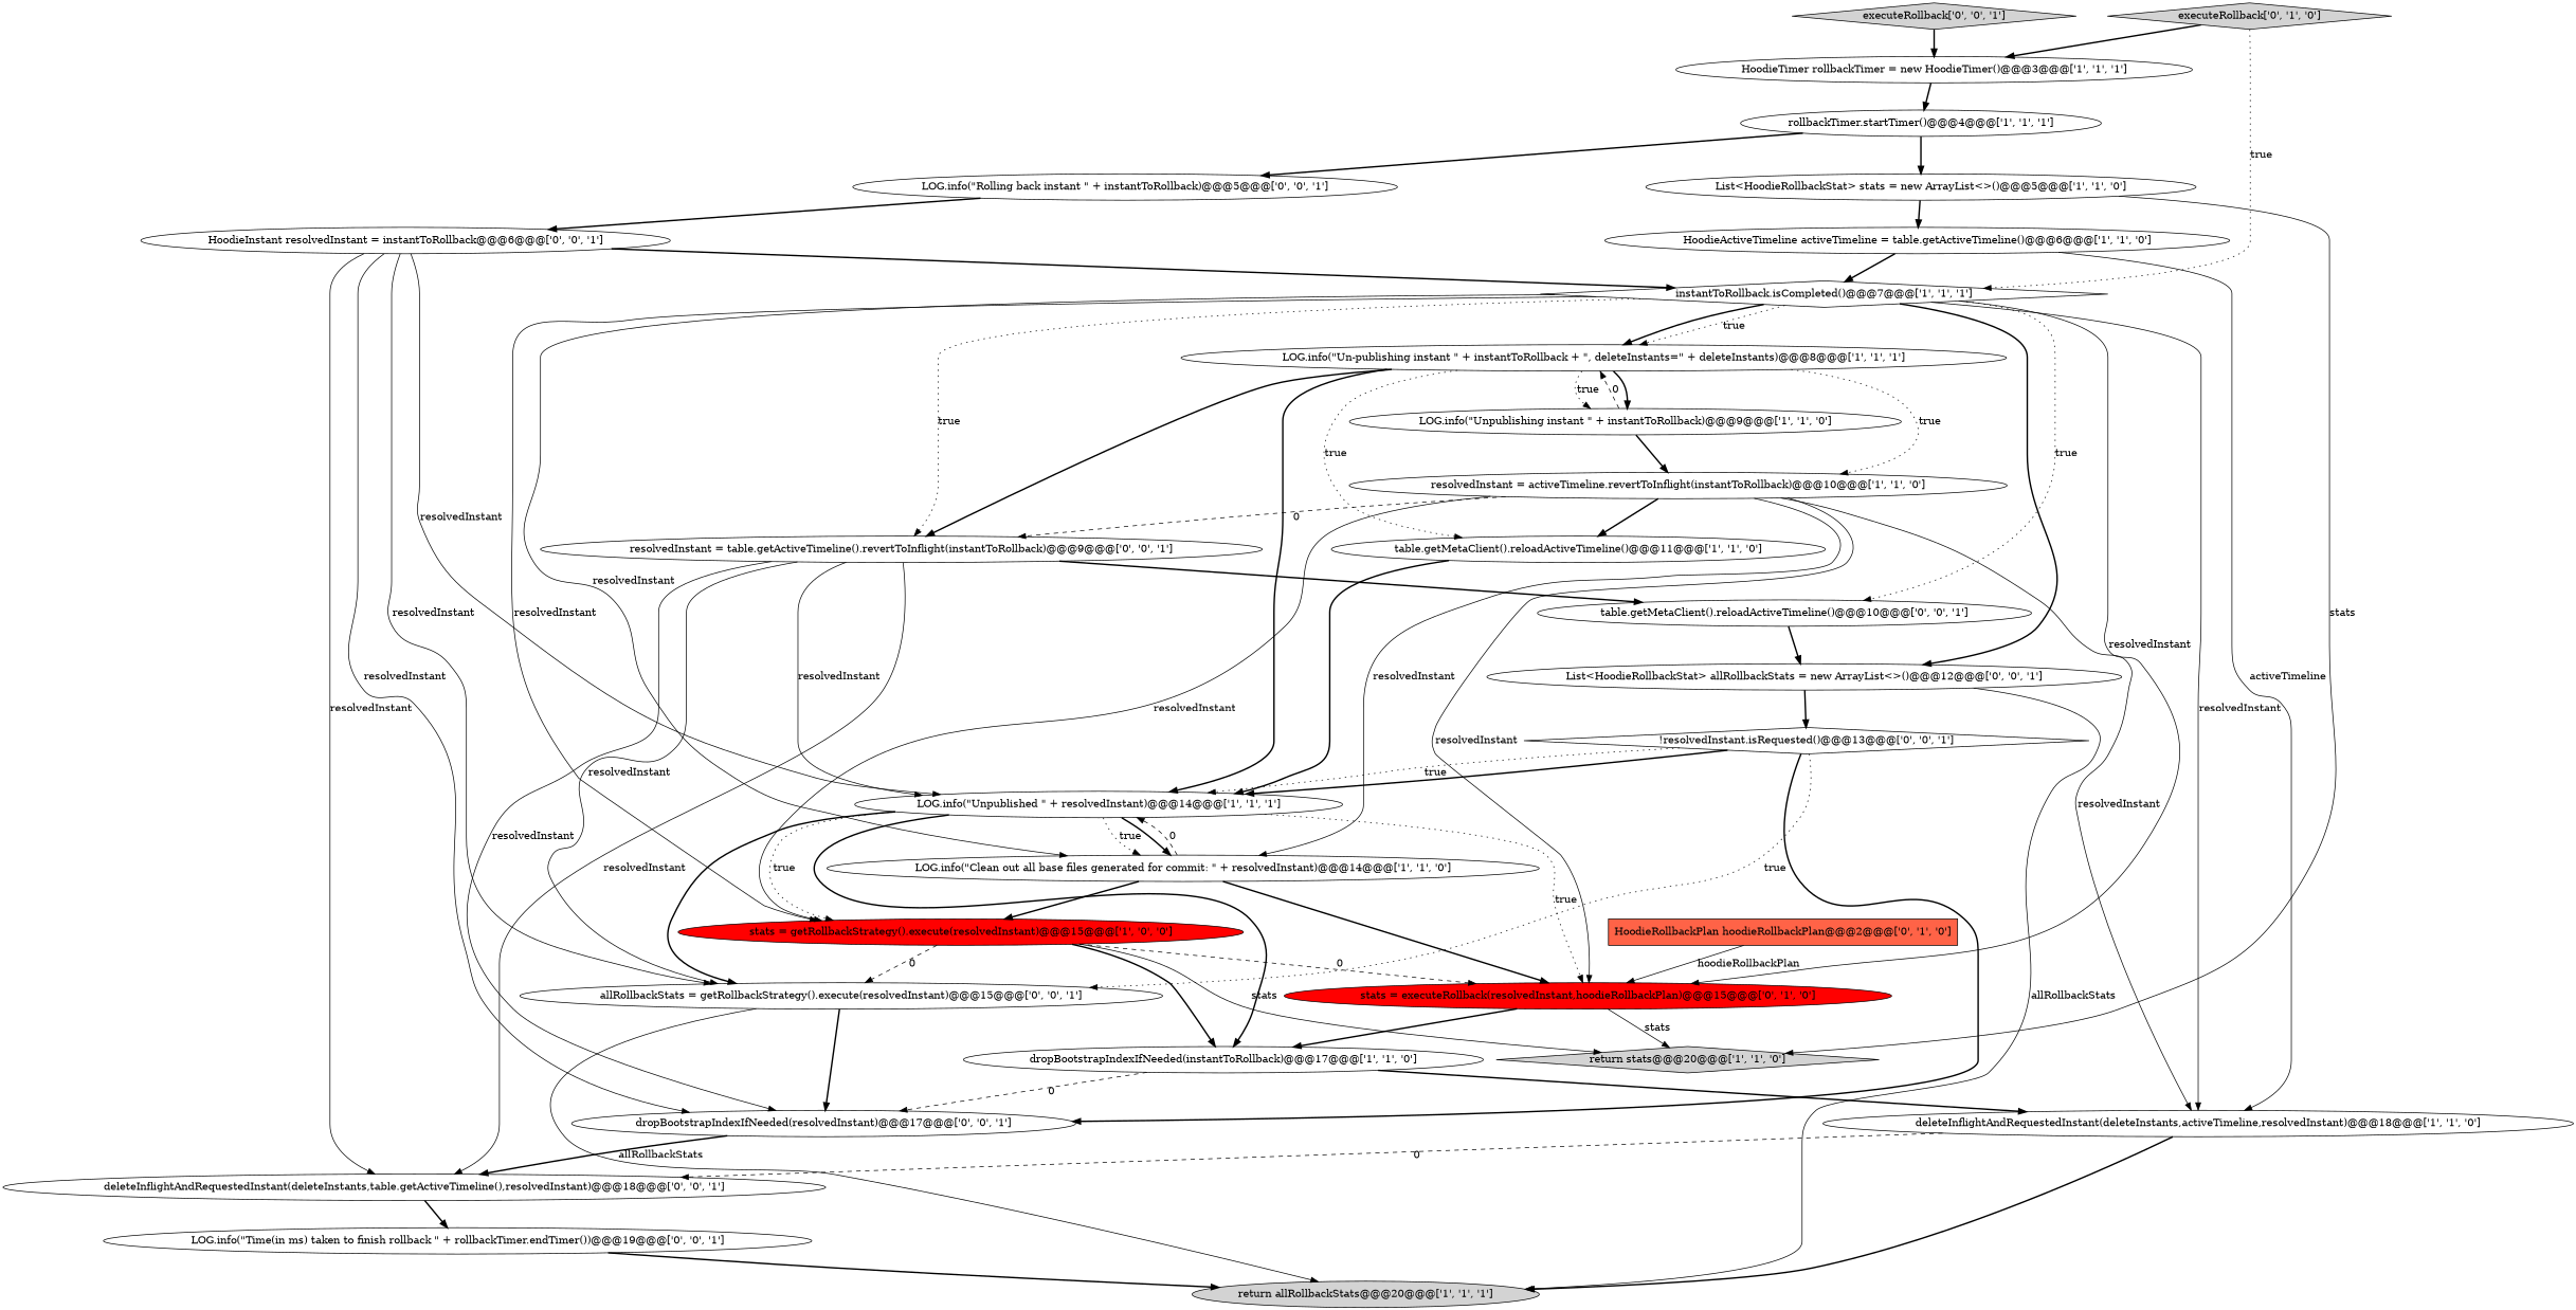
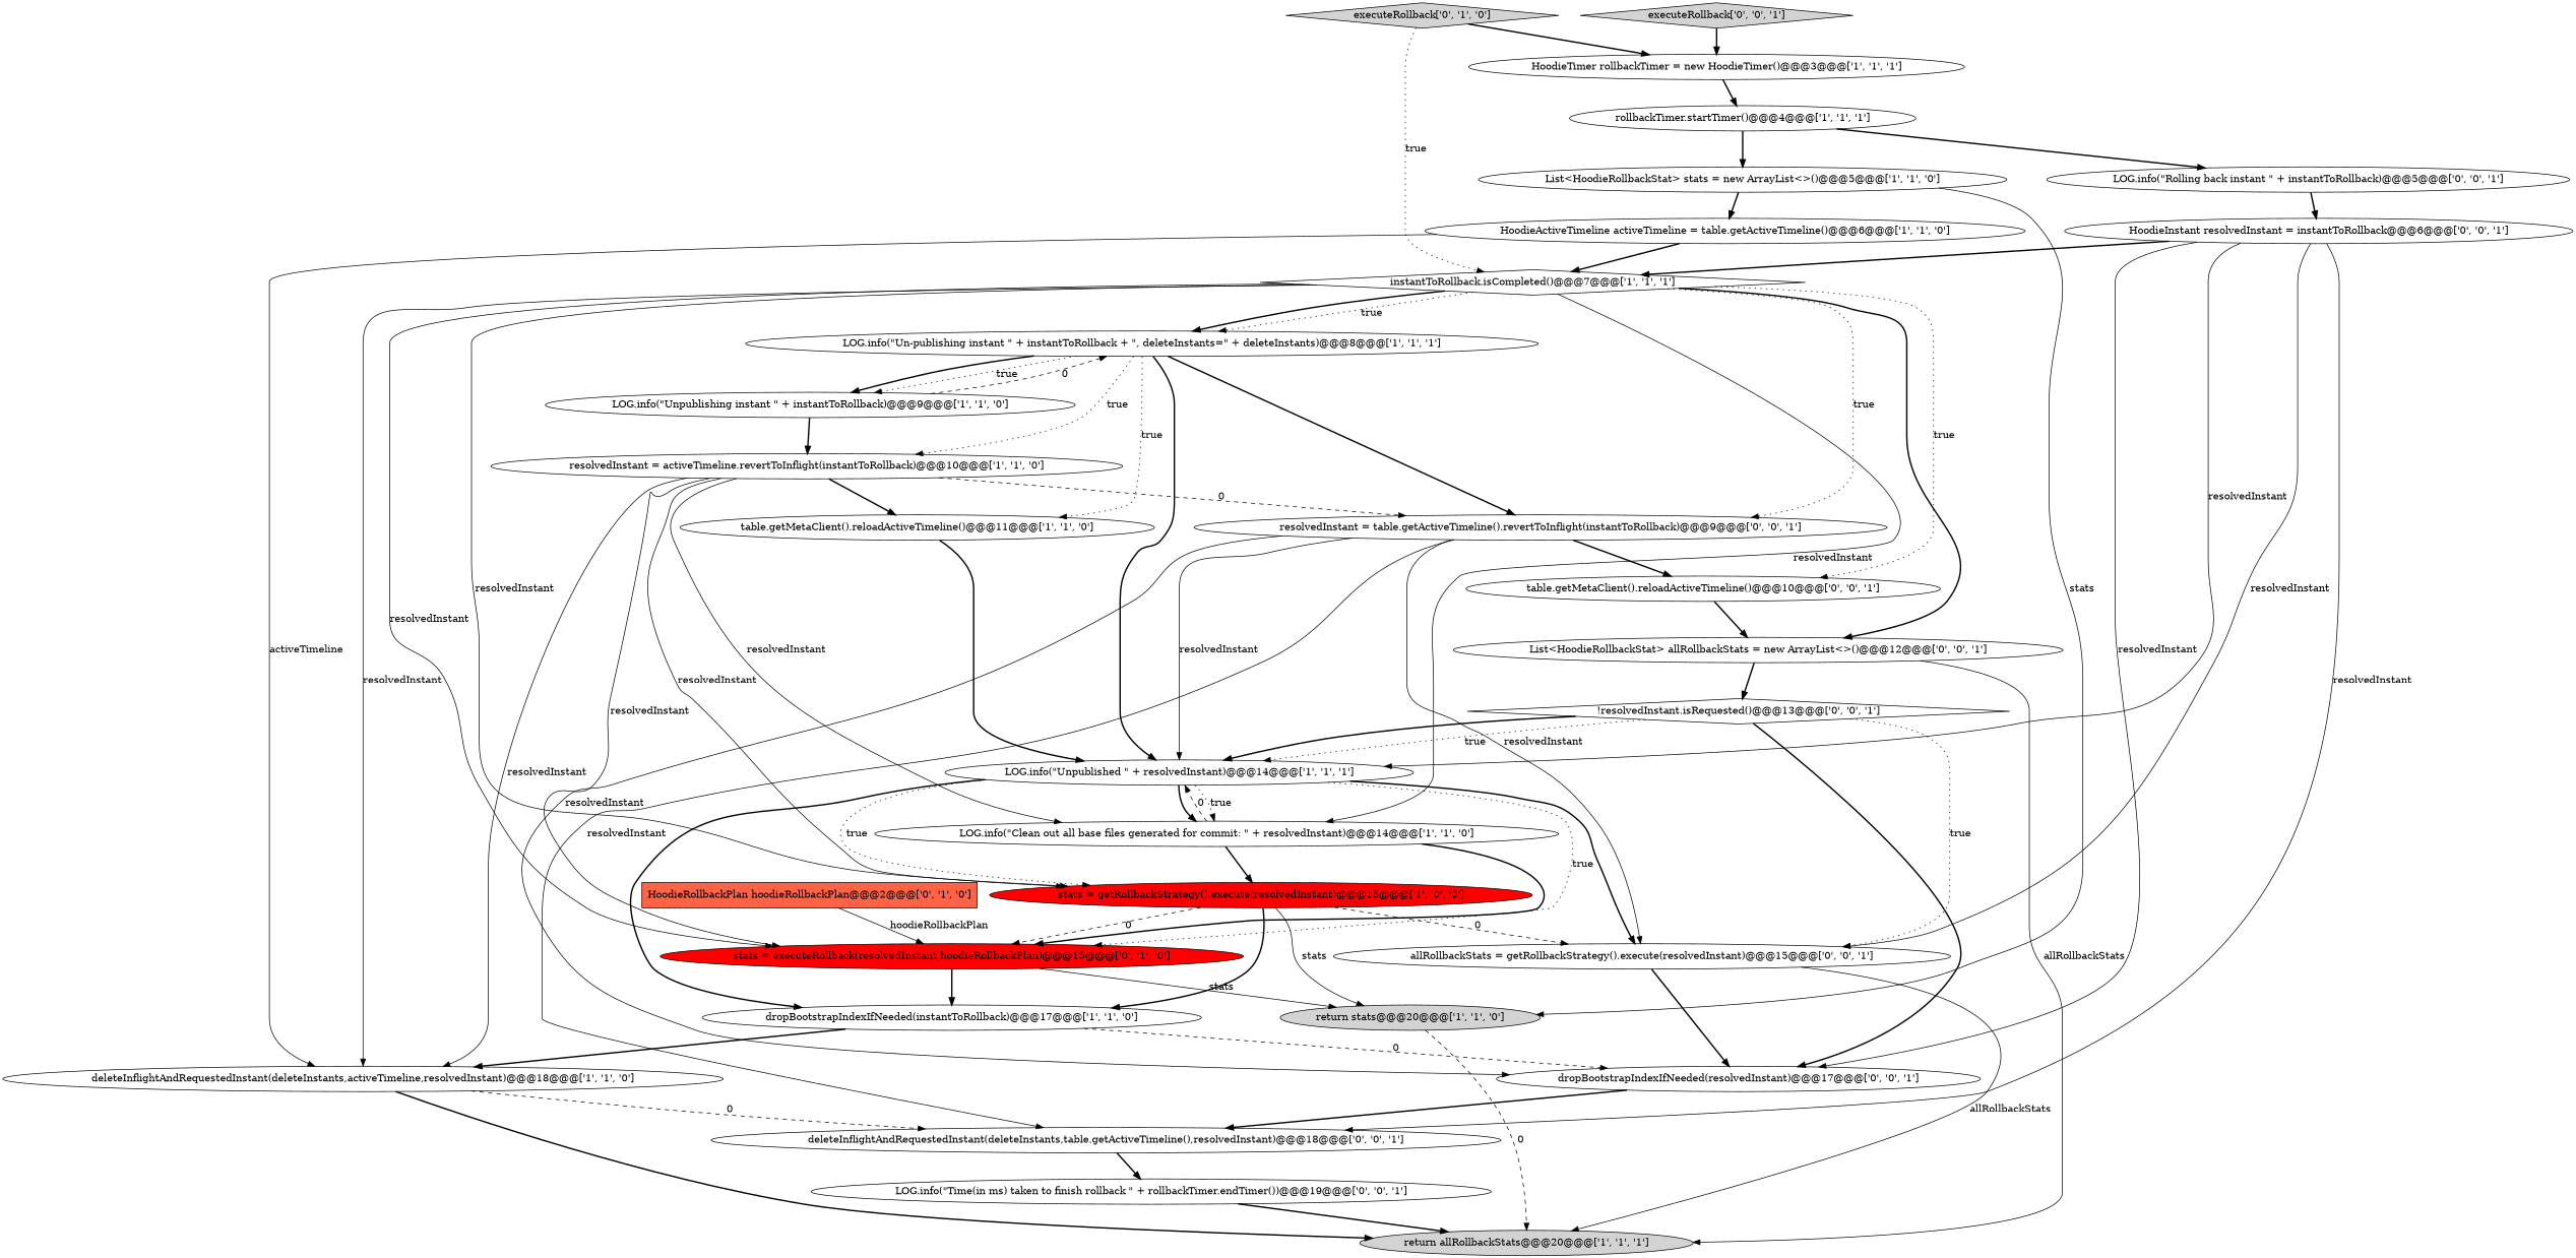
  digraph {
    node [fillcolor=white shape=ellipse style=filled]
    edge [style=bold]
    n1 [label="HoodieTimer rollbackTimer = new HoodieTimer()@@@3@@@['1', '1', '1']"]
    n2 [label="rollbackTimer.startTimer()@@@4@@@['1', '1', '1']"]
    n3 [label="List<HoodieRollbackStat> stats = new ArrayList<>()@@@5@@@['1', '1', '0']"]
    n4 [label="LOG.info(\"Rolling back instant \" + instantToRollback)@@@5@@@['0', '0', '1']"]
    n5 [label="deleteInflightAndRequestedInstant(deleteInstants,table.getActiveTimeline(),resolvedInstant)@@@18@@@['0', '0', '1']"]
    n6 [label="LOG.info(\"Time(in ms) taken to finish rollback \" + rollbackTimer.endTimer())@@@19@@@['0', '0', '1']"]
    n7 [fillcolor=lightgray label="return allRollbackStats@@@20@@@['1', '1', '1']"]
    n8 [fillcolor=red label="stats = executeRollback(resolvedInstant,hoodieRollbackPlan)@@@15@@@['0', '1', '0']"]
-   n9 [fillcolor=lightgray label="return stats@@@20@@@['1', '1', '0']" shape=diamond]
+   n9 [fillcolor=lightgray label="return stats@@@20@@@['1', '1', '0']"]
    n10 [label="dropBootstrapIndexIfNeeded(instantToRollback)@@@17@@@['1', '1', '0']"]
    n11 [label="dropBootstrapIndexIfNeeded(resolvedInstant)@@@17@@@['0', '0', '1']"]
    n12 [label="deleteInflightAndRequestedInstant(deleteInstants,activeTimeline,resolvedInstant)@@@18@@@['1', '1', '0']"]
    n13 [label="HoodieInstant resolvedInstant = instantToRollback@@@6@@@['0', '0', '1']"]
    n14 [label="allRollbackStats = getRollbackStrategy().execute(resolvedInstant)@@@15@@@['0', '0', '1']"]
    n15 [label="instantToRollback.isCompleted()@@@7@@@['1', '1', '1']" shape=diamond]
    n16 [label="LOG.info(\"Unpublished \" + resolvedInstant)@@@14@@@['1', '1', '1']"]
    n17 [label="LOG.info(\"Un-publishing instant \" + instantToRollback + \", deleteInstants=\" + deleteInstants)@@@8@@@['1', '1', '1']"]
    n18 [label="resolvedInstant = table.getActiveTimeline().revertToInflight(instantToRollback)@@@9@@@['0', '0', '1']"]
    n19 [fillcolor=red label="stats = getRollbackStrategy().execute(resolvedInstant)@@@15@@@['1', '0', '0']"]
    n20 [label="LOG.info(\"Clean out all base files generated for commit: \" + resolvedInstant)@@@14@@@['1', '1', '0']"]
    n21 [label="table.getMetaClient().reloadActiveTimeline()@@@10@@@['0', '0', '1']"]
    n22 [label="List<HoodieRollbackStat> allRollbackStats = new ArrayList<>()@@@12@@@['0', '0', '1']"]
    n23 [label="HoodieActiveTimeline activeTimeline = table.getActiveTimeline()@@@6@@@['1', '1', '0']"]
    n24 [label="resolvedInstant = activeTimeline.revertToInflight(instantToRollback)@@@10@@@['1', '1', '0']"]
    n25 [label="table.getMetaClient().reloadActiveTimeline()@@@11@@@['1', '1', '0']"]
    n26 [label="LOG.info(\"Unpublishing instant \" + instantToRollback)@@@9@@@['1', '1', '0']"]
    n27 [fillcolor=tomato label="HoodieRollbackPlan hoodieRollbackPlan@@@2@@@['0', '1', '0']" shape=box]
    n28 [label="!resolvedInstant.isRequested()@@@13@@@['0', '0', '1']" shape=diamond]
    n29 [fillcolor=lightgray label="executeRollback['0', '0', '1']" shape=diamond]
    n30 [fillcolor=lightgray label="executeRollback['0', '1', '0']" shape=diamond]
    n1 -> n2
    n2 -> n3
    n2 -> n4
    n3 -> n9 [label=stats style=solid]
    n3 -> n23
    n4 -> n13
    n5 -> n6
    n6 -> n7
    n8 -> n9 [label=stats style=solid]
    n8 -> n10
+   n9 -> n7 [label=0 style=dashed]
    n10 -> n11 [label=0 style=dashed]
    n10 -> n12
    n11 -> n5
    n12 -> n5 [label=0 style=dashed]
    n12 -> n7
    n13 -> n5 [label=resolvedInstant style=solid]
    n13 -> n11 [label=resolvedInstant style=solid]
    n13 -> n14 [label=resolvedInstant style=solid]
    n13 -> n15
    n13 -> n16 [label=resolvedInstant style=solid]
    n14 -> n7 [label=allRollbackStats style=solid]
    n14 -> n11
    n15 -> n8 [label=resolvedInstant style=solid]
    n15 -> n12 [label=resolvedInstant style=solid]
    n15 -> n17 [label=true style=dotted]
    n15 -> n17
    n15 -> n18 [label=true style=dotted]
    n15 -> n19 [label=resolvedInstant style=solid]
    n15 -> n20 [label=resolvedInstant style=solid]
    n15 -> n21 [label=true style=dotted]
    n15 -> n22
    n16 -> n8 [label=true style=dotted]
    n16 -> n10
    n16 -> n14
    n16 -> n19 [label=true style=dotted]
    n16 -> n20 [label=true style=dotted]
    n16 -> n20
    n17 -> n16
    n17 -> n18
    n17 -> n24 [label=true style=dotted]
    n17 -> n25 [label=true style=dotted]
    n17 -> n26
    n17 -> n26 [label=true style=dotted]
    n18 -> n5 [label=resolvedInstant style=solid]
    n18 -> n11 [label=resolvedInstant style=solid]
    n18 -> n14 [label=resolvedInstant style=solid]
    n18 -> n16 [label=resolvedInstant style=solid]
    n18 -> n21
    n19 -> n8 [label=0 style=dashed]
    n19 -> n9 [label=stats style=solid]
    n19 -> n10
    n19 -> n14 [label=0 style=dashed]
    n20 -> n8
    n20 -> n16 [label=0 style=dashed]
    n20 -> n19
    n21 -> n22
    n22 -> n7 [label=allRollbackStats style=solid]
    n22 -> n28
    n23 -> n12 [label=activeTimeline style=solid]
    n23 -> n15
    n24 -> n8 [label=resolvedInstant style=solid]
    n24 -> n12 [label=resolvedInstant style=solid]
    n24 -> n18 [label=0 style=dashed]
    n24 -> n19 [label=resolvedInstant style=solid]
    n24 -> n20 [label=resolvedInstant style=solid]
    n24 -> n25
    n25 -> n16
    n26 -> n17 [label=0 style=dashed]
    n26 -> n24
    n27 -> n8 [label=hoodieRollbackPlan style=solid]
    n28 -> n11
    n28 -> n14 [label=true style=dotted]
    n28 -> n16
    n28 -> n16 [label=true style=dotted]
    n29 -> n1
    n30 -> n1
    n30 -> n15 [label=true style=dotted]
  }
